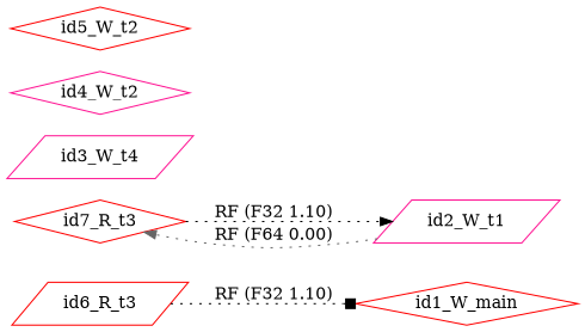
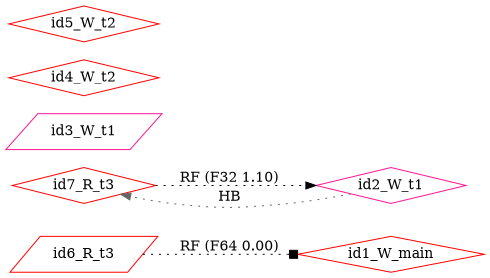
  digraph {
    rankdir=LR
    splines=true
    node [color=red shape=diamond]
    edge [arrowhead=normal color=black style=dotted]
    id1_W_main
    id6_R_t3 [shape=parallelogram]
    id7_R_t3
-   id2_W_t1 [color=deeppink shape=parallelogram]
-   id3_W_t1 [color=deeppink shape=parallelogram label=id3_W_t4]
-   id4_W_t2 [color=deeppink]
+   id2_W_t1 [color=deeppink]
+   id3_W_t1 [color=deeppink shape=parallelogram]
+   id4_W_t2
    id5_W_t2
-   id6_R_t3 -> id1_W_main [arrowhead=box label="RF (F32 1.10)"]
+   id6_R_t3 -> id1_W_main [arrowhead=box label="RF (F64 0.00)"]
    id7_R_t3 -> id2_W_t1 [label="RF (F32 1.10)"]
-   id2_W_t1 -> id7_R_t3 [color=gray40 label="RF (F64 0.00)"]
+   id2_W_t1 -> id7_R_t3 [color=gray40 label=HB]
  }
